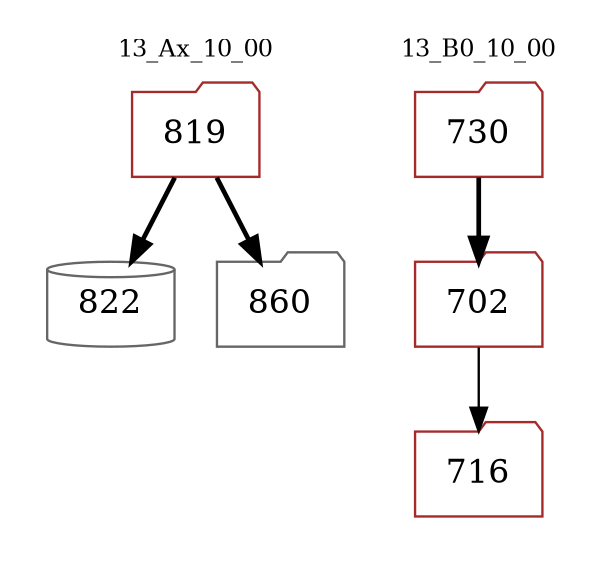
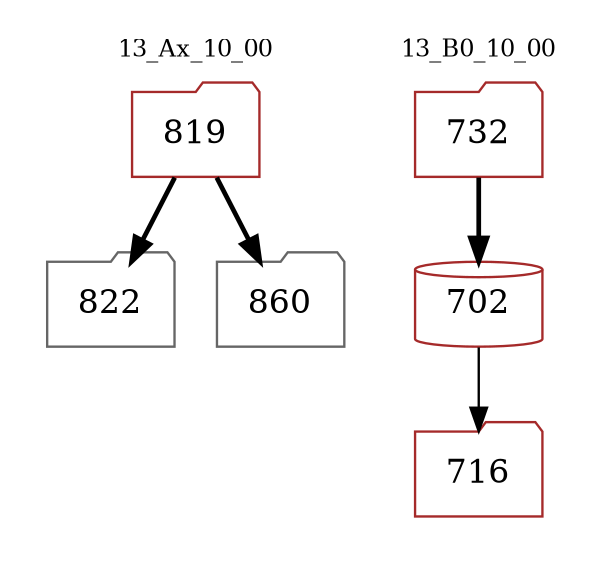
  digraph {
    node [color=brown shape=folder]
    edge [color=black style=bold]
-   n1 [color=gray40 label=822 shape=cylinder]
+   n1 [color=gray40 label=822]
    n2 [label=819]
    n3 [color=gray40 label=860]
-   n4 [label=730]
-   n5 [label=702]
+   n4 [label=732]
+   n5 [label=702 shape=cylinder]
    n6 [label=716]
    subgraph cluster_1 {
      color=white
      fontsize=10
      label="13_Ax_10_00"
      n1
      n2
      n3
    }
    subgraph cluster_2 {
      color=white
      fontsize=10
      label="13_B0_10_00"
      n4
      n5
      n6
    }
    n2 -> n1
    n2 -> n3
    n4 -> n5
    n5 -> n6 [style=solid]
  }
